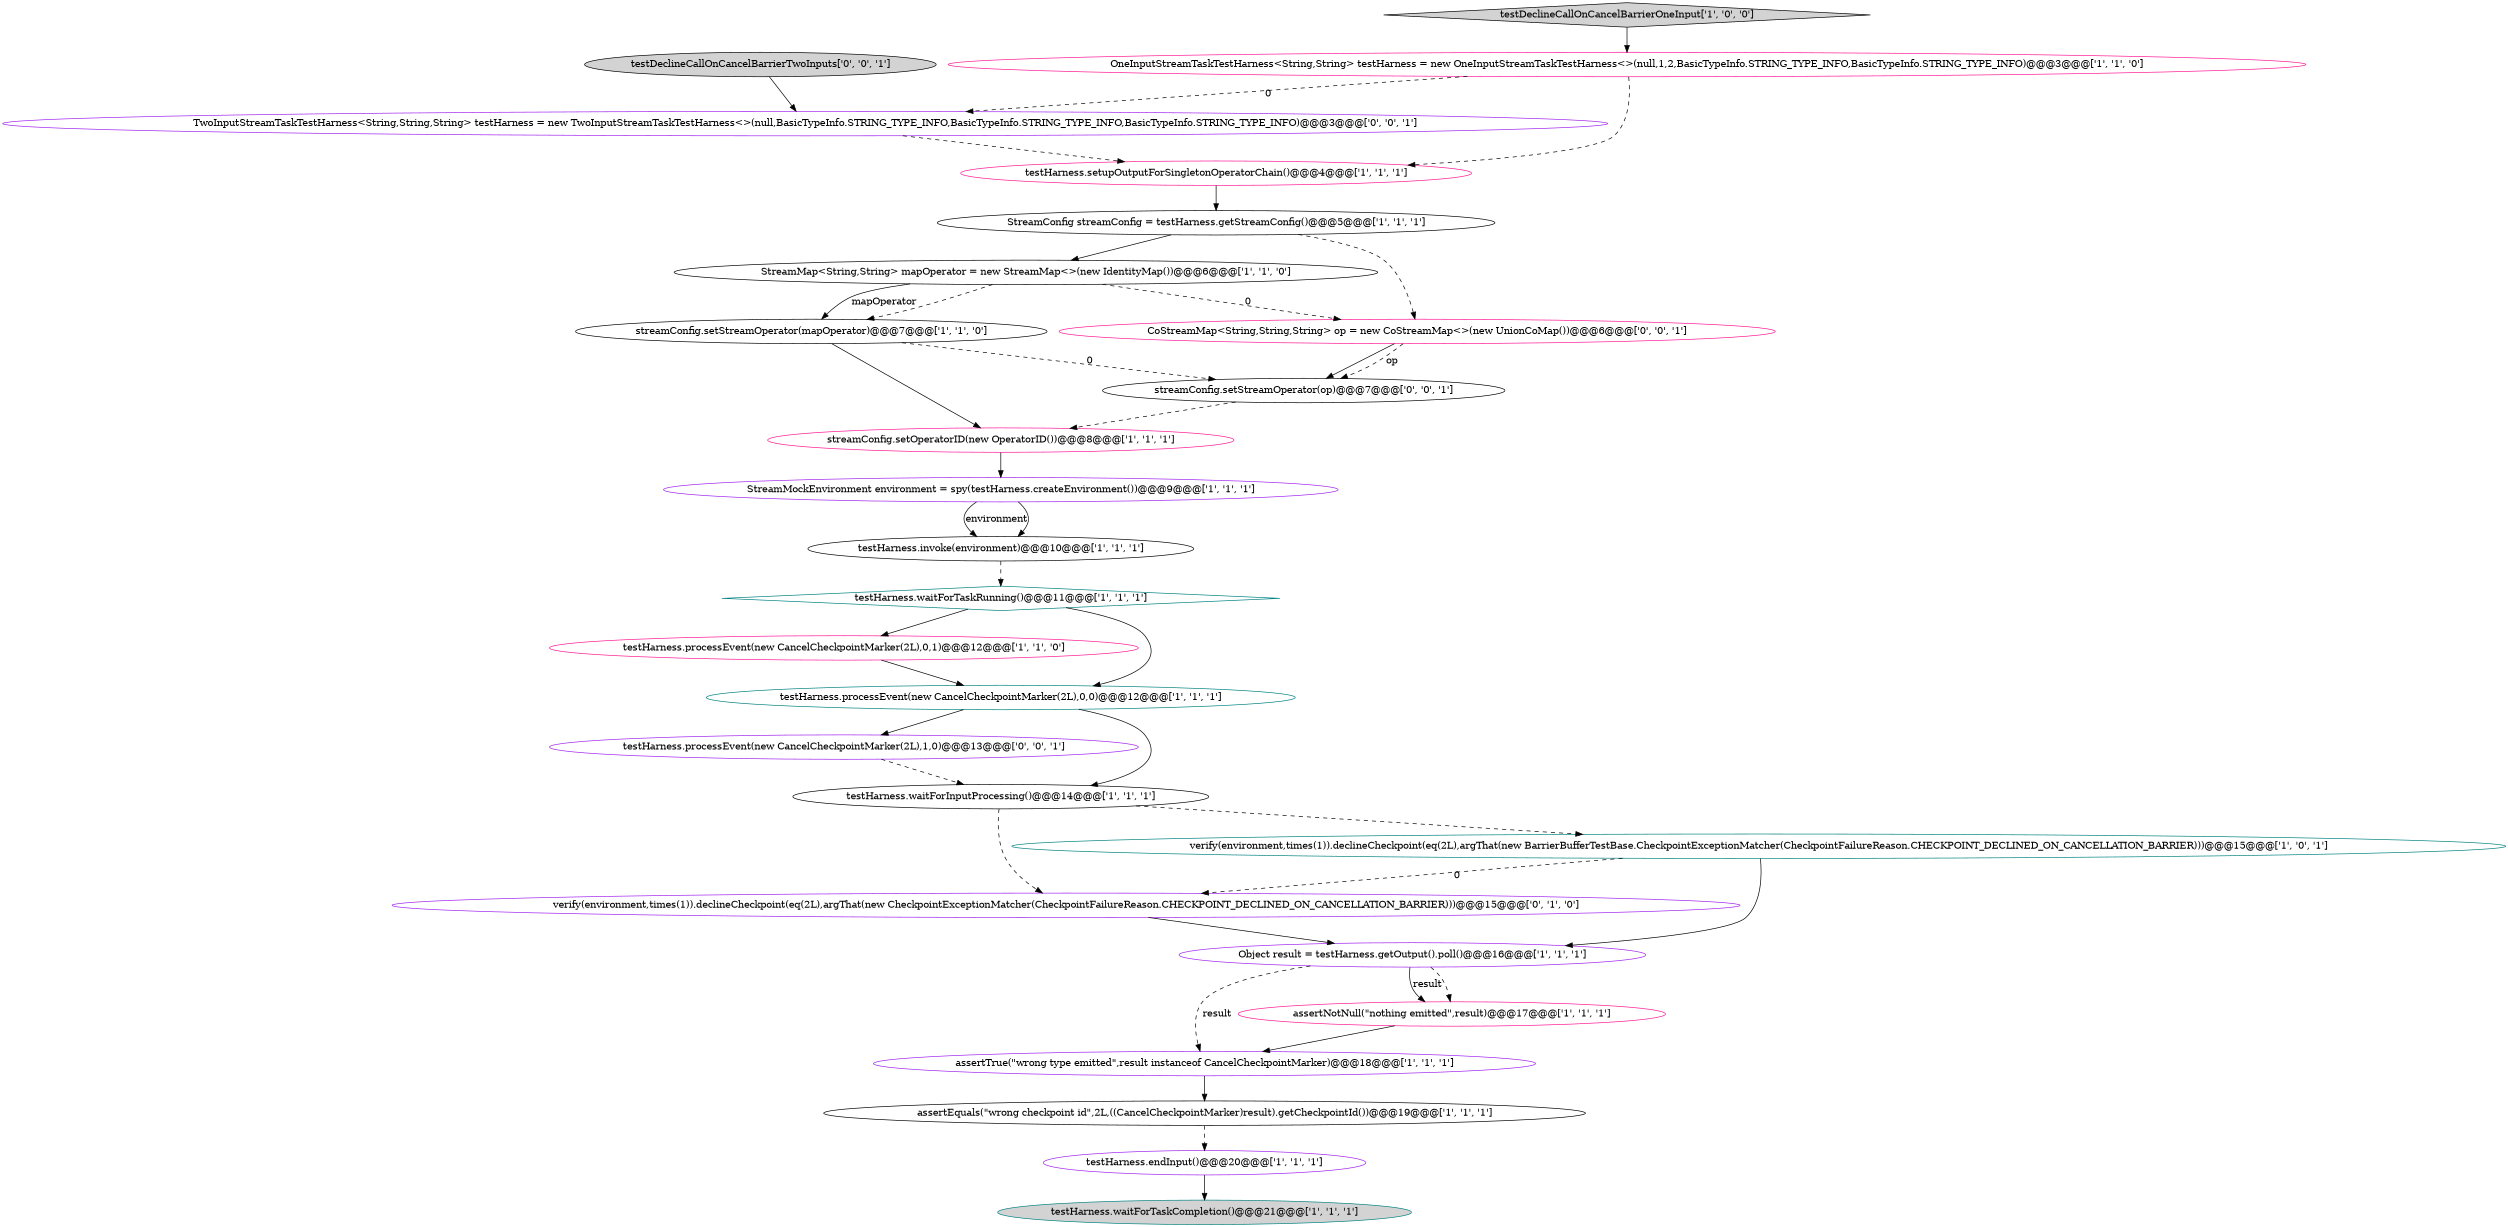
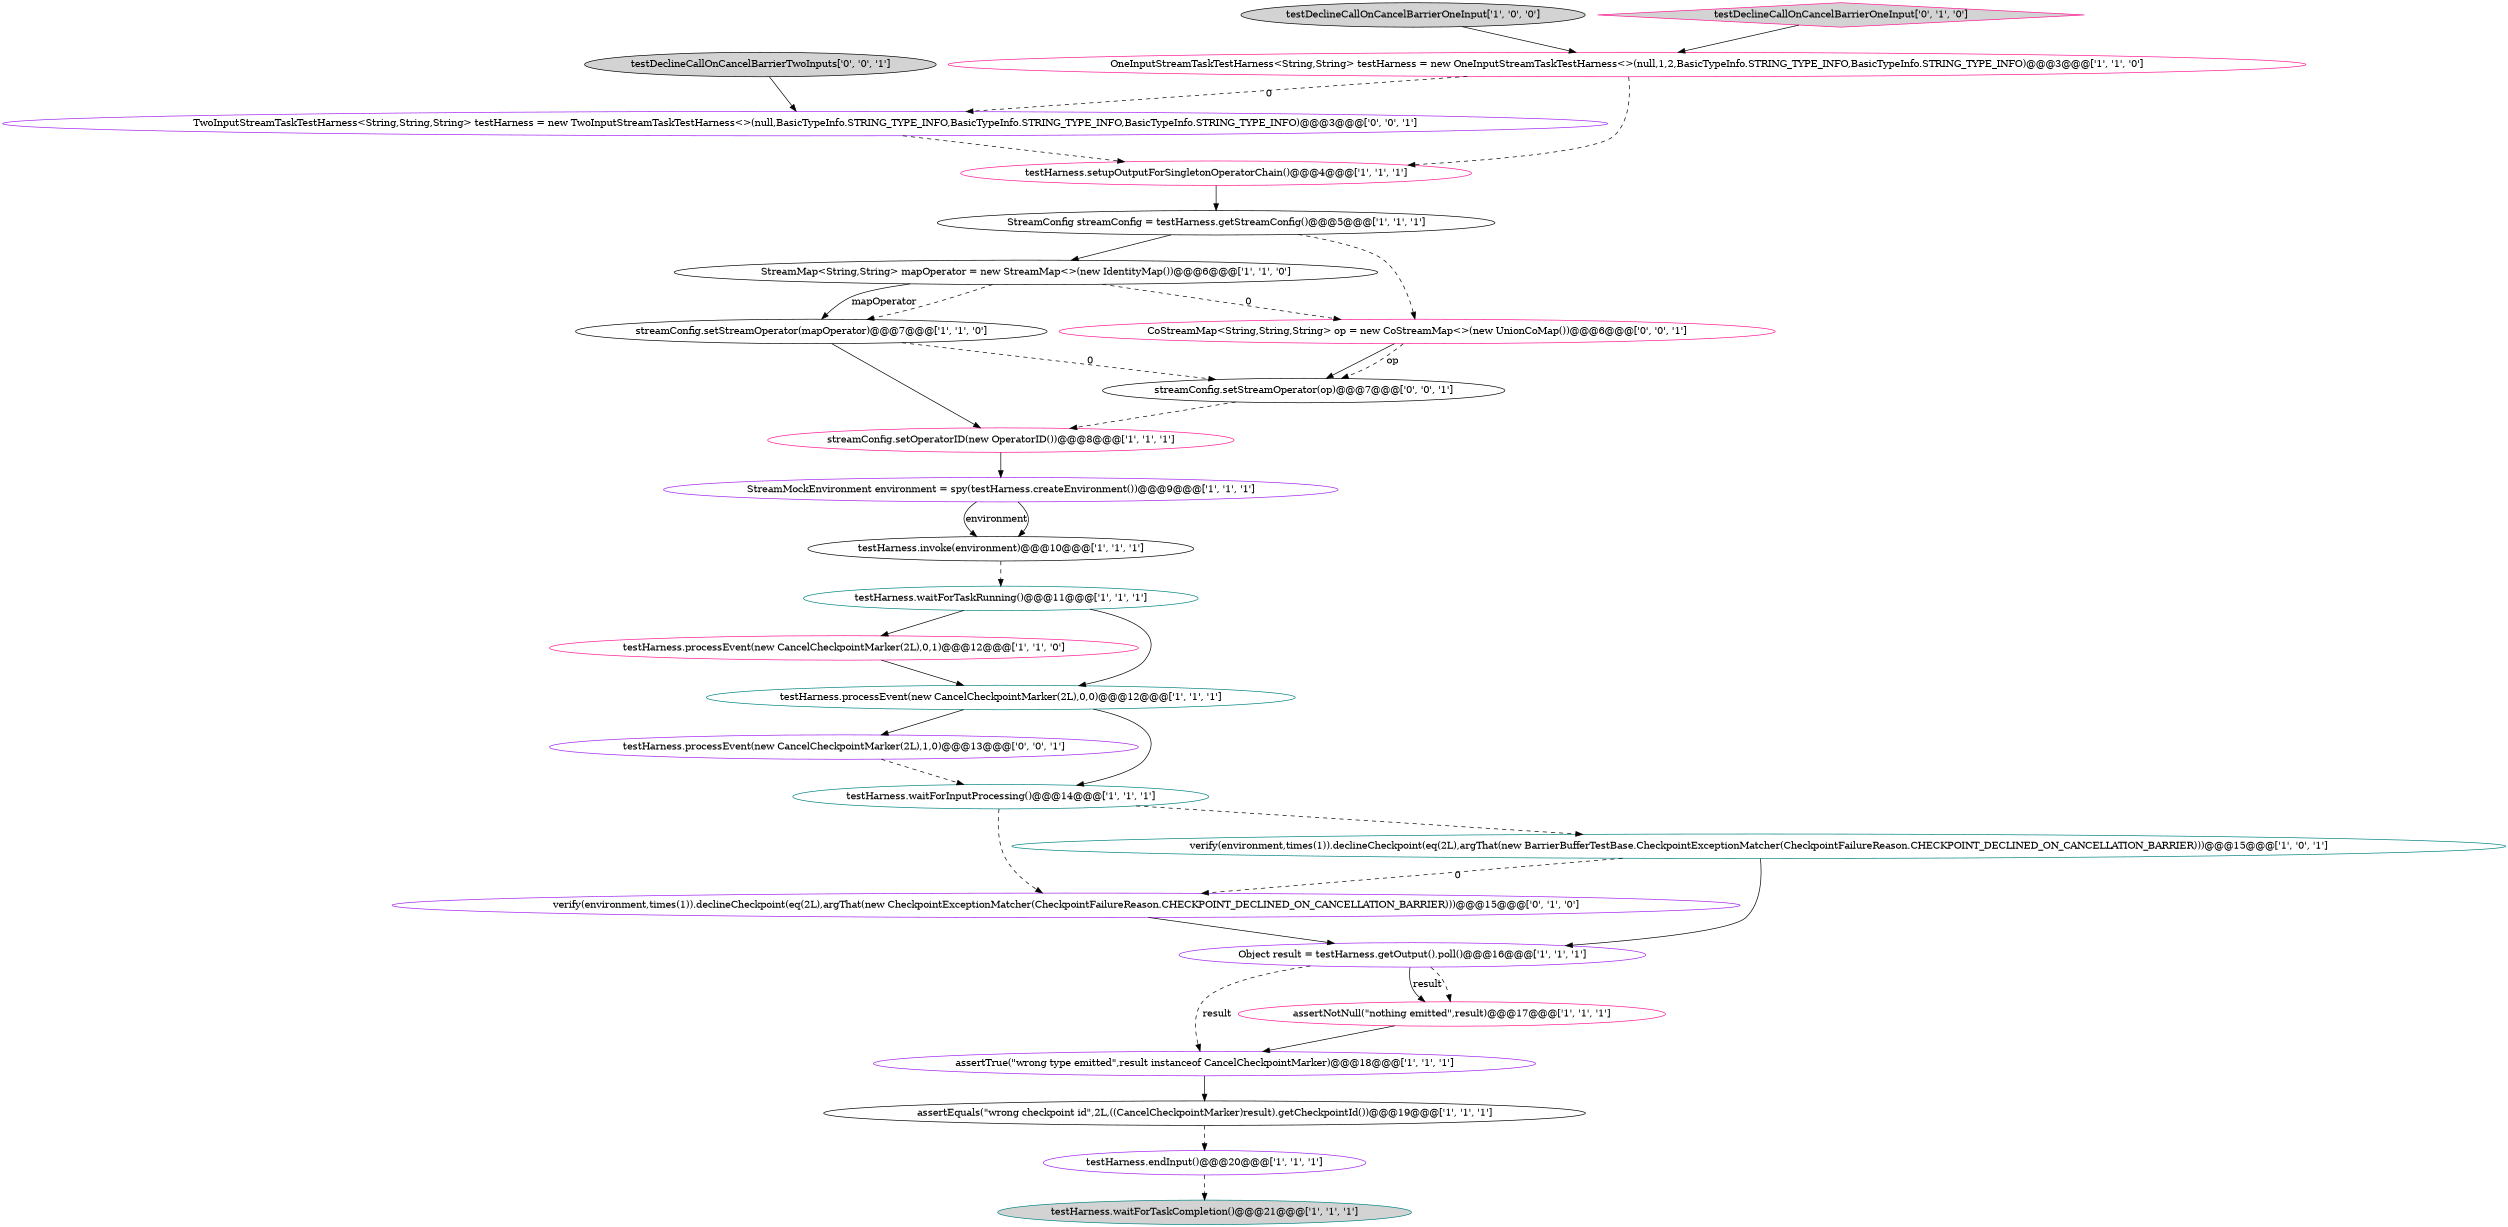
  digraph {
    node [color=black fillcolor=white shape=ellipse style=filled]
    edge [style=solid]
-   n1 [color=teal label="testHarness.waitForTaskRunning()@@@11@@@['1', '1', '1']" shape=diamond]
+   n1 [color=teal label="testHarness.waitForTaskRunning()@@@11@@@['1', '1', '1']"]
    n2 [color=deeppink label="testHarness.processEvent(new CancelCheckpointMarker(2L),0,1)@@@12@@@['1', '1', '0']"]
    n3 [color=teal label="testHarness.processEvent(new CancelCheckpointMarker(2L),0,0)@@@12@@@['1', '1', '1']"]
    n4 [color=purple label="testHarness.processEvent(new CancelCheckpointMarker(2L),1,0)@@@13@@@['0', '0', '1']"]
-   n5 [label="testHarness.waitForInputProcessing()@@@14@@@['1', '1', '1']"]
+   n5 [color=teal label="testHarness.waitForInputProcessing()@@@14@@@['1', '1', '1']"]
    n6 [color=deeppink label="OneInputStreamTaskTestHarness<String,String> testHarness = new OneInputStreamTaskTestHarness<>(null,1,2,BasicTypeInfo.STRING_TYPE_INFO,BasicTypeInfo.STRING_TYPE_INFO)@@@3@@@['1', '1', '0']"]
    n7 [color=purple label="TwoInputStreamTaskTestHarness<String,String,String> testHarness = new TwoInputStreamTaskTestHarness<>(null,BasicTypeInfo.STRING_TYPE_INFO,BasicTypeInfo.STRING_TYPE_INFO,BasicTypeInfo.STRING_TYPE_INFO)@@@3@@@['0', '0', '1']"]
    n8 [color=deeppink label="testHarness.setupOutputForSingletonOperatorChain()@@@4@@@['1', '1', '1']"]
    n9 [label="StreamConfig streamConfig = testHarness.getStreamConfig()@@@5@@@['1', '1', '1']"]
    n10 [color=purple label="verify(environment,times(1)).declineCheckpoint(eq(2L),argThat(new CheckpointExceptionMatcher(CheckpointFailureReason.CHECKPOINT_DECLINED_ON_CANCELLATION_BARRIER)))@@@15@@@['0', '1', '0']"]
    n11 [color=teal label="verify(environment,times(1)).declineCheckpoint(eq(2L),argThat(new BarrierBufferTestBase.CheckpointExceptionMatcher(CheckpointFailureReason.CHECKPOINT_DECLINED_ON_CANCELLATION_BARRIER)))@@@15@@@['1', '0', '1']"]
    n12 [color=purple label="Object result = testHarness.getOutput().poll()@@@16@@@['1', '1', '1']"]
    n13 [color=purple label="assertTrue(\"wrong type emitted\",result instanceof CancelCheckpointMarker)@@@18@@@['1', '1', '1']"]
    n14 [color=deeppink label="assertNotNull(\"nothing emitted\",result)@@@17@@@['1', '1', '1']"]
    n15 [label="assertEquals(\"wrong checkpoint id\",2L,((CancelCheckpointMarker)result).getCheckpointId())@@@19@@@['1', '1', '1']"]
    n16 [color=purple label="testHarness.endInput()@@@20@@@['1', '1', '1']"]
    n17 [color=purple label="StreamMockEnvironment environment = spy(testHarness.createEnvironment())@@@9@@@['1', '1', '1']"]
    n18 [label="testHarness.invoke(environment)@@@10@@@['1', '1', '1']"]
    n19 [color=teal fillcolor=lightgray label="testHarness.waitForTaskCompletion()@@@21@@@['1', '1', '1']"]
-   n20 [fillcolor=lightgray label="testDeclineCallOnCancelBarrierOneInput['1', '0', '0']" shape=diamond]
+   n20 [fillcolor=lightgray label="testDeclineCallOnCancelBarrierOneInput['1', '0', '0']"]
    n21 [label="StreamMap<String,String> mapOperator = new StreamMap<>(new IdentityMap())@@@6@@@['1', '1', '0']"]
    n22 [label="streamConfig.setStreamOperator(mapOperator)@@@7@@@['1', '1', '0']"]
    n23 [color=deeppink label="CoStreamMap<String,String,String> op = new CoStreamMap<>(new UnionCoMap())@@@6@@@['0', '0', '1']"]
    n24 [label="streamConfig.setStreamOperator(op)@@@7@@@['0', '0', '1']"]
    n25 [color=deeppink label="streamConfig.setOperatorID(new OperatorID())@@@8@@@['1', '1', '1']"]
+   n26 [color=deeppink fillcolor=lightgray label="testDeclineCallOnCancelBarrierOneInput['0', '1', '0']" shape=diamond]
    n27 [fillcolor=lightgray label="testDeclineCallOnCancelBarrierTwoInputs['0', '0', '1']"]
    n1 -> n2
    n1 -> n3
    n2 -> n3
    n3 -> n4
    n3 -> n5
    n4 -> n5 [style=dashed]
    n5 -> n10 [style=dashed]
    n5 -> n11 [style=dashed]
    n6 -> n7 [label=0 style=dashed]
    n6 -> n8 [style=dashed]
    n7 -> n8 [style=dashed]
    n8 -> n9
    n9 -> n21
    n9 -> n23 [style=dashed]
    n10 -> n12
    n11 -> n10 [label=0 style=dashed]
    n11 -> n12
    n12 -> n13 [label=result style=dashed]
    n12 -> n14 [label=result]
    n12 -> n14 [style=dashed]
    n13 -> n15
    n14 -> n13
    n15 -> n16 [style=dashed]
-   n16 -> n19
+   n16 -> n19 [style=dashed]
    n17 -> n18 [label=environment]
    n17 -> n18
    n18 -> n1 [style=dashed]
    n20 -> n6
    n21 -> n22 [style=dashed]
    n21 -> n22 [label=mapOperator]
    n21 -> n23 [label=0 style=dashed]
    n22 -> n24 [label=0 style=dashed]
    n22 -> n25
    n23 -> n24
    n23 -> n24 [label=op style=dashed]
    n24 -> n25 [style=dashed]
    n25 -> n17
+   n26 -> n6
    n27 -> n7
  }
